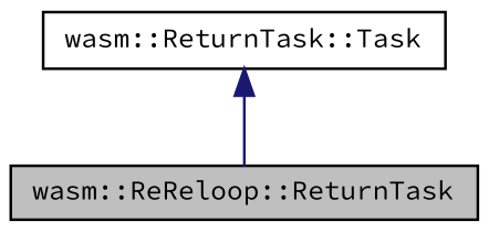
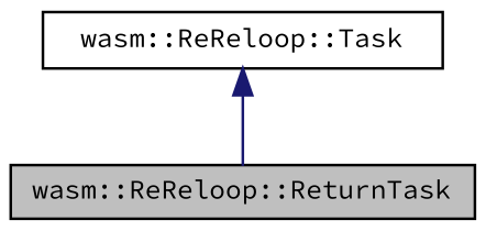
  digraph {
    fontname="Source Code Pro"
    node [color=black fontname="Source Code Pro" fontsize=10 shape=record style=filled]
    n1 [fillcolor=grey75 fontcolor=black height=0.2 label="wasm::ReReloop::ReturnTask" width=0.4]
-   n2 [fillcolor=white height=0.2 label="wasm::ReturnTask::Task" width=0.4]
+   n2 [fillcolor=white height=0.2 label="wasm::ReReloop::Task" width=0.4]
    n2 -> n1 [color=midnightblue dir=back fontname="Source Code Pro" fontsize=10 labelfontname=Helvetica labelfontsize=10 style=solid]
  }
